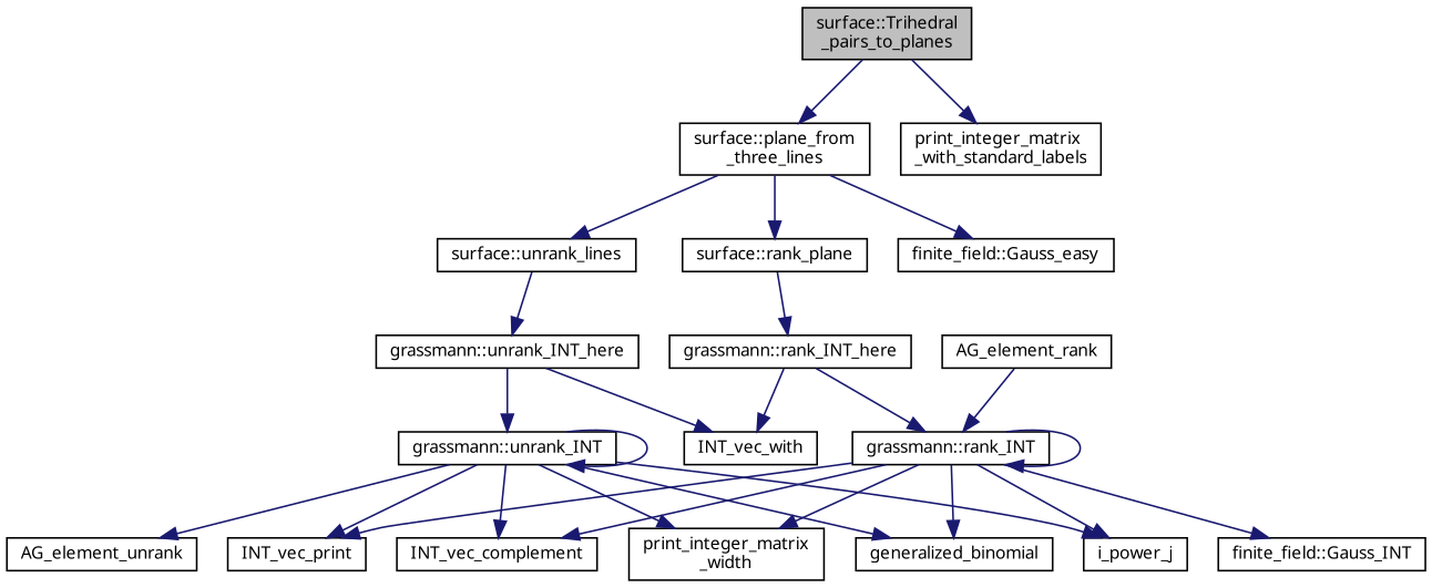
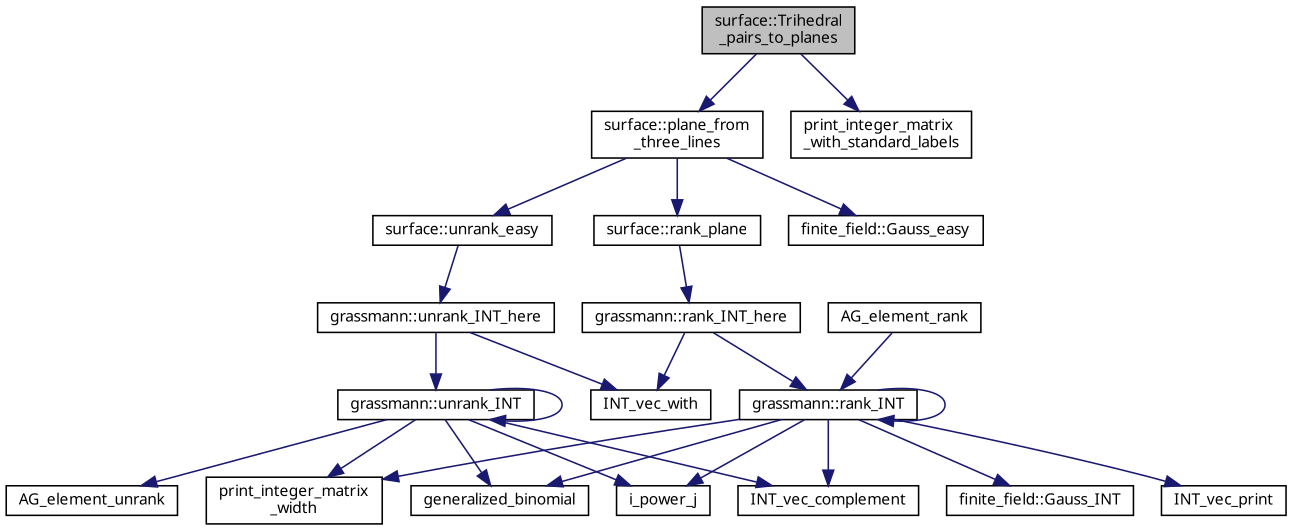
  digraph {
    fontname="Noto Sans"
    rankdir=TB
    node [color=black fillcolor=white fontname="Noto Sans" fontsize=10 shape=record style=filled]
    edge [color=midnightblue fontname="Noto Sans" fontsize=10 labelfontname=Helvetica labelfontsize=10 style=solid]
    n1 [fillcolor=grey75 fontcolor=black height=0.2 label="surface::Trihedral\l_pairs_to_planes" width=0.4]
    n2 [height=0.2 label="surface::plane_from\l_three_lines" width=0.4]
    n3 [height=0.2 label="print_integer_matrix\l_with_standard_labels" width=0.4]
-   n4 [height=0.2 label="surface::unrank_lines" width=0.4]
+   n4 [height=0.2 label="surface::unrank_easy" width=0.4]
    n5 [height=0.2 label="finite_field::Gauss_easy" width=0.4]
    n6 [height=0.2 label="surface::rank_plane" width=0.4]
    n7 [height=0.2 label="grassmann::unrank_INT_here" width=0.4]
    n8 [height=0.2 label="grassmann::rank_INT_here" width=0.4]
    n9 [height=0.2 label="grassmann::unrank_INT" width=0.4]
    n10 [height=0.2 label=INT_vec_with width=0.4]
    n11 [height=0.2 label=generalized_binomial width=0.4]
    n12 [height=0.2 label=i_power_j width=0.4]
    n13 [height=0.2 label=AG_element_unrank width=0.4]
    n14 [height=0.2 label=INT_vec_print width=0.4]
    n15 [height=0.2 label=INT_vec_complement width=0.4]
    n16 [height=0.2 label="print_integer_matrix\l_width" width=0.4]
    n17 [height=0.2 label="grassmann::rank_INT" width=0.4]
    n18 [height=0.2 label="finite_field::Gauss_INT" width=0.4]
    n19 [height=0.2 label=AG_element_rank width=0.4]
    n1 -> n2
    n1 -> n3
    n2 -> n4
    n2 -> n5
    n2 -> n6
    n4 -> n7
    n6 -> n8
    n7 -> n9
    n7 -> n10
    n8 -> n10
    n8 -> n17
    n9 -> n9
    n9 -> n11
    n9 -> n12
    n9 -> n13
-   n9 -> n14
    n9 -> n15
    n9 -> n16
    n17 -> n11
    n17 -> n12
    n17 -> n14
    n17 -> n15
    n17 -> n16
    n17 -> n17
    n17 -> n18
    n19 -> n17
  }
